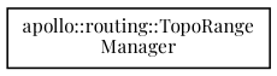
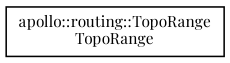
  digraph {
    rankdir=LR
    fontname="Playfair Display"
-   n1 [color=black fillcolor=white fontname="Playfair Display" fontsize=10 height=0.2 label="apollo::routing::TopoRange\lManager" shape=record style=filled width=0.4]
+   n1 [color=black fillcolor=white fontname="Playfair Display" fontsize=10 height=0.2 label="apollo::routing::TopoRange\lTopoRange" shape=record style=filled width=0.4]
  }
